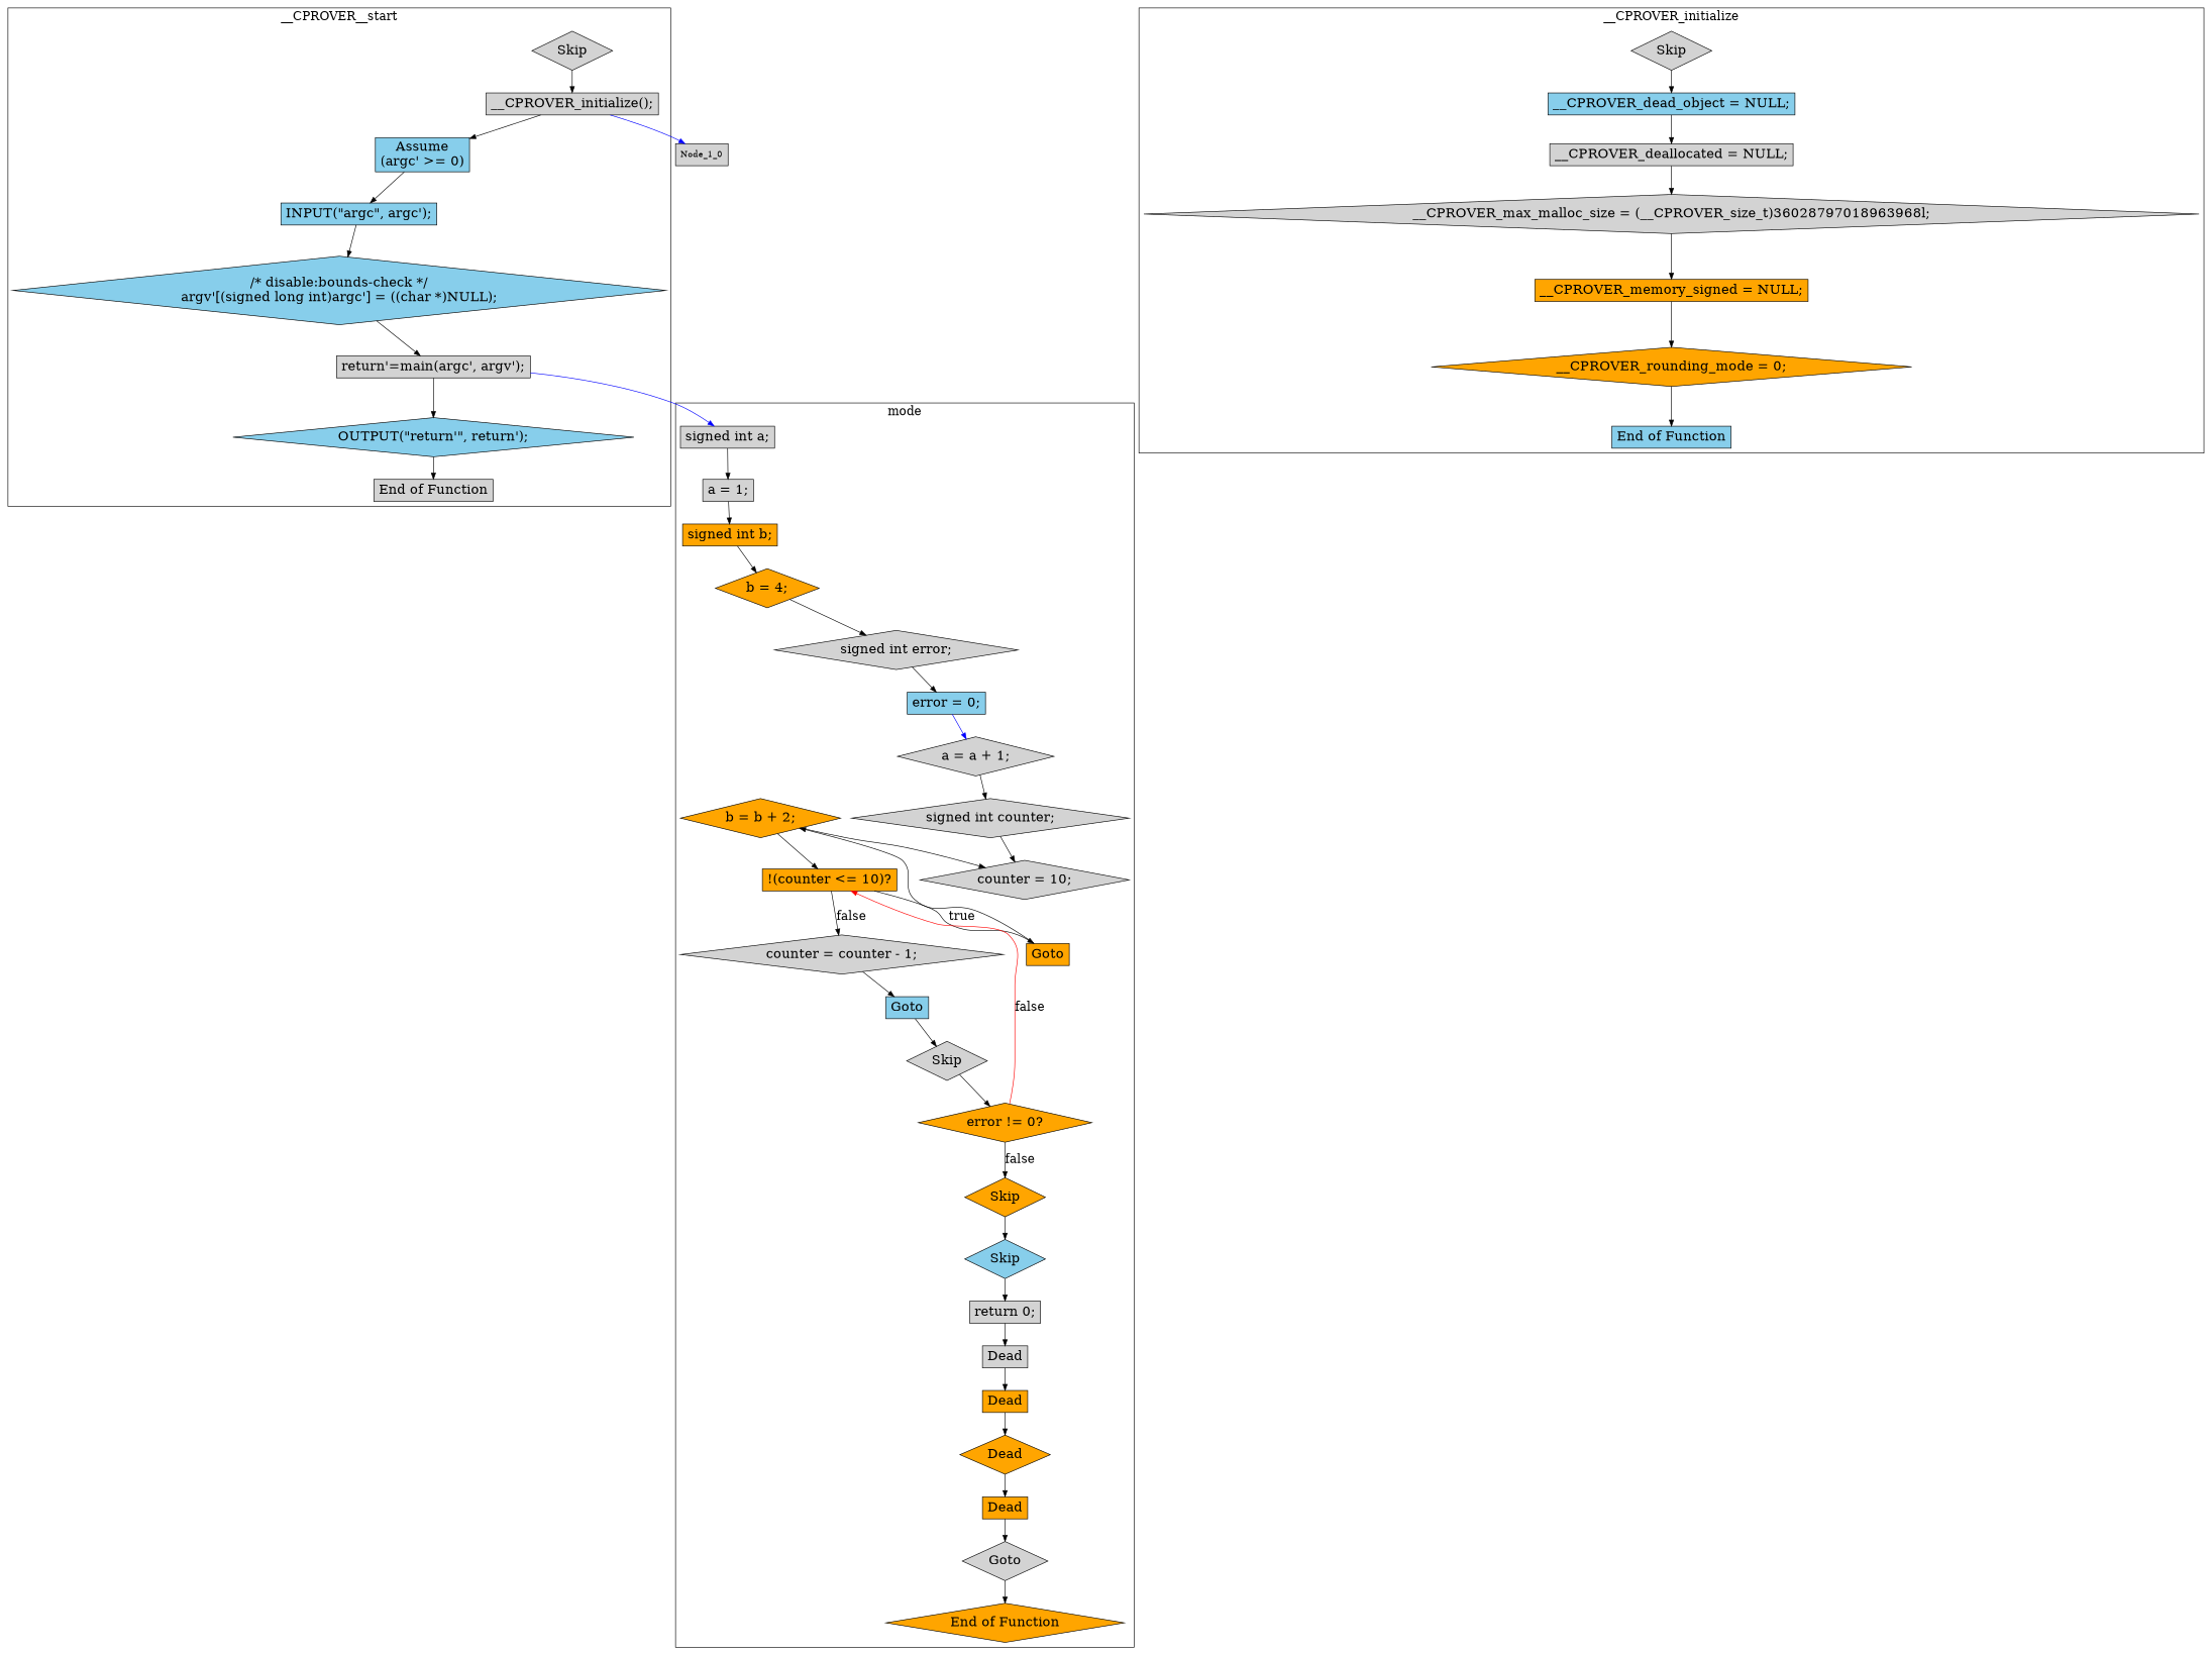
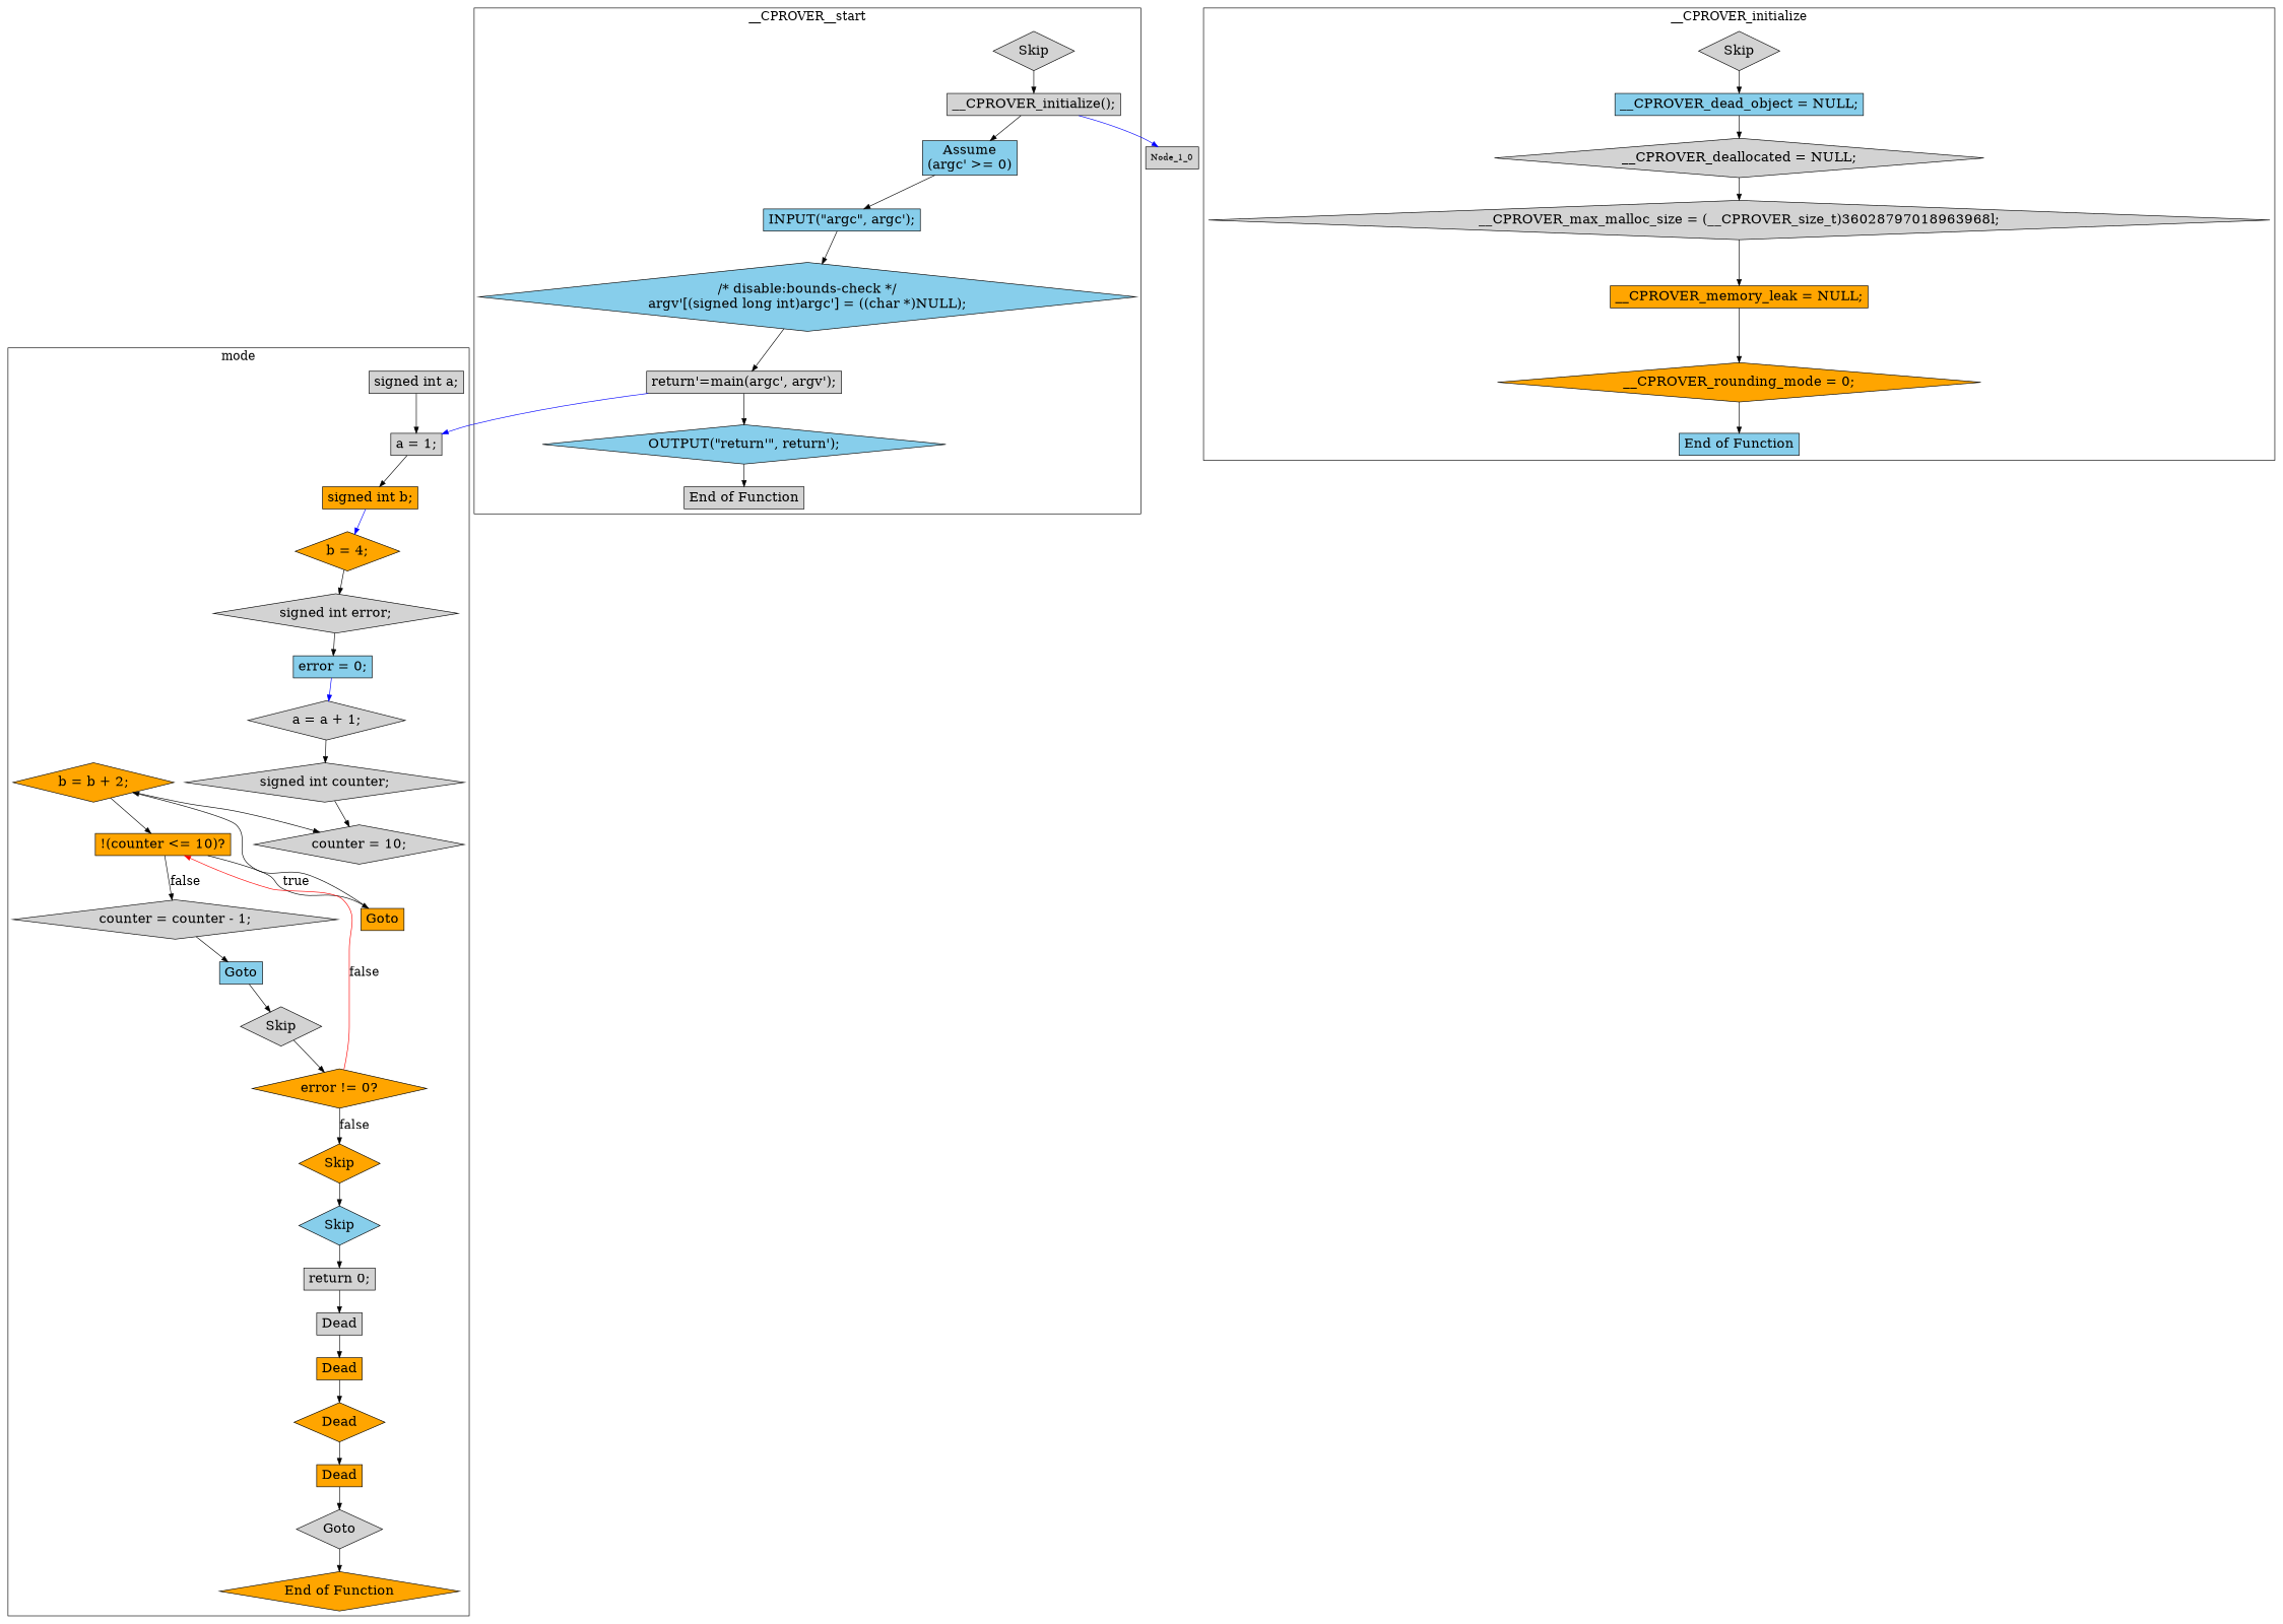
  digraph {
    color=black
    compound=true
    fontsize=20
    node [fillcolor=lightgrey fontsize=22 shape=diamond style=filled]
    n1 [label="signed int a;" shape=box]
    n2 [label="a = 1;" shape=box]
    n3 [fillcolor=orange label="signed int b;" shape=box]
    n4 [fillcolor=orange label="b = 4;"]
    n5 [label="signed int error;"]
    n6 [fillcolor=skyblue label="error = 0;" shape=box]
    n7 [label="a = a + 1;"]
    n8 [label="signed int counter;"]
    n9 [label="counter = 10;"]
    n10 [fillcolor=orange label="b = b + 2;"]
    n11 [fillcolor=orange label="!(counter \<= 10)?" shape=box]
    n12 [fillcolor=orange label=Goto shape=box]
    n13 [label="counter = counter - 1;"]
    n14 [fillcolor=skyblue label=Goto shape=box]
    n15 [label=Skip]
    n16 [fillcolor=orange label="error != 0?"]
    n17 [fillcolor=orange label=Skip]
    n18 [fillcolor=skyblue label=Skip]
    n19 [label="return 0;" shape=box]
    n20 [label=Dead shape=box]
    n21 [fillcolor=orange label=Dead shape=box]
    n22 [fillcolor=orange label=Dead]
    n23 [fillcolor=orange label=Dead shape=box]
    n24 [label=Goto]
    n25 [fillcolor=orange label="End of Function"]
    n26 [label=Skip]
    n27 [fillcolor=skyblue label="__CPROVER_dead_object = NULL;" shape=box]
-   n28 [label="__CPROVER_deallocated = NULL;" shape=box]
+   n28 [label="__CPROVER_deallocated = NULL;"]
    n29 [label="__CPROVER_max_malloc_size = (__CPROVER_size_t)36028797018963968l;"]
-   n30 [fillcolor=orange label="__CPROVER_memory_signed = NULL;" shape=box]
+   n30 [fillcolor=orange label="__CPROVER_memory_leak = NULL;" shape=box]
    n31 [fillcolor=orange label="__CPROVER_rounding_mode = 0;"]
    n32 [fillcolor=skyblue label="End of Function" shape=box]
    n33 [label=Skip]
    n34 [label="__CPROVER_initialize();" shape=box]
    n35 [fillcolor=skyblue label="Assume\n(argc' \>= 0)" shape=box]
    n36 [fillcolor=skyblue label="INPUT(\"argc\", argc');" shape=box]
    n37 [fillcolor=skyblue label="/* disable:bounds-check */\nargv'[(signed long int)argc'] = ((char *)NULL);"]
    n38 [label="return'=main(argc', argv');" shape=box]
    n39 [fillcolor=skyblue label="OUTPUT(\"return'\", return');"]
    n40 [label="End of Function" shape=box]
    Node_1_0 [shape=box fontsize=""]
    subgraph cluster_1 {
      label=mode
      n1
      n2
      n3
      n4
      n5
      n6
      n7
      n8
      n9
      n10
      n11
      n12
      n13
      n14
      n15
      n16
      n17
      n18
      n19
      n20
      n21
      n22
      n23
      n24
      n25
    }
    subgraph cluster_2 {
      label=__CPROVER_initialize
      n26
      n27
      n28
      n29
      n30
      n31
      n32
    }
    subgraph cluster_3 {
      label=__CPROVER__start
      n33
      n34
      n35
      n36
      n37
      n38
      n39
      n40
    }
    n1 -> n2
    n2 -> n3
-   n3 -> n4
+   n3 -> n4 [color=blue]
    n4 -> n5
    n5 -> n6
    n6 -> n7 [color=blue]
    n7 -> n8
    n8 -> n9
    n10 -> n9
    n10 -> n11
    n11 -> n12 [fontsize=20 label=true]
    n11 -> n13 [fontsize=20 label=false]
    n12 -> n10
    n13 -> n14
    n14 -> n15
    n15 -> n16
    n16 -> n11 [color=red fontsize=20 label=false]
    n16 -> n17 [fontsize=20 label=false]
    n17 -> n18
    n18 -> n19
    n19 -> n20
    n20 -> n21
    n21 -> n22
    n22 -> n23
    n23 -> n24
    n24 -> n25
    n26 -> n27
    n27 -> n28
    n28 -> n29
    n29 -> n30
    n30 -> n31
    n31 -> n32
    n33 -> n34
    n34 -> n35
    n34 -> Node_1_0 [color=blue]
    n35 -> n36
    n36 -> n37
    n37 -> n38
-   n38 -> n1 [color=blue]
+   n38 -> n2 [color=blue]
    n38 -> n39
    n39 -> n40
  }
